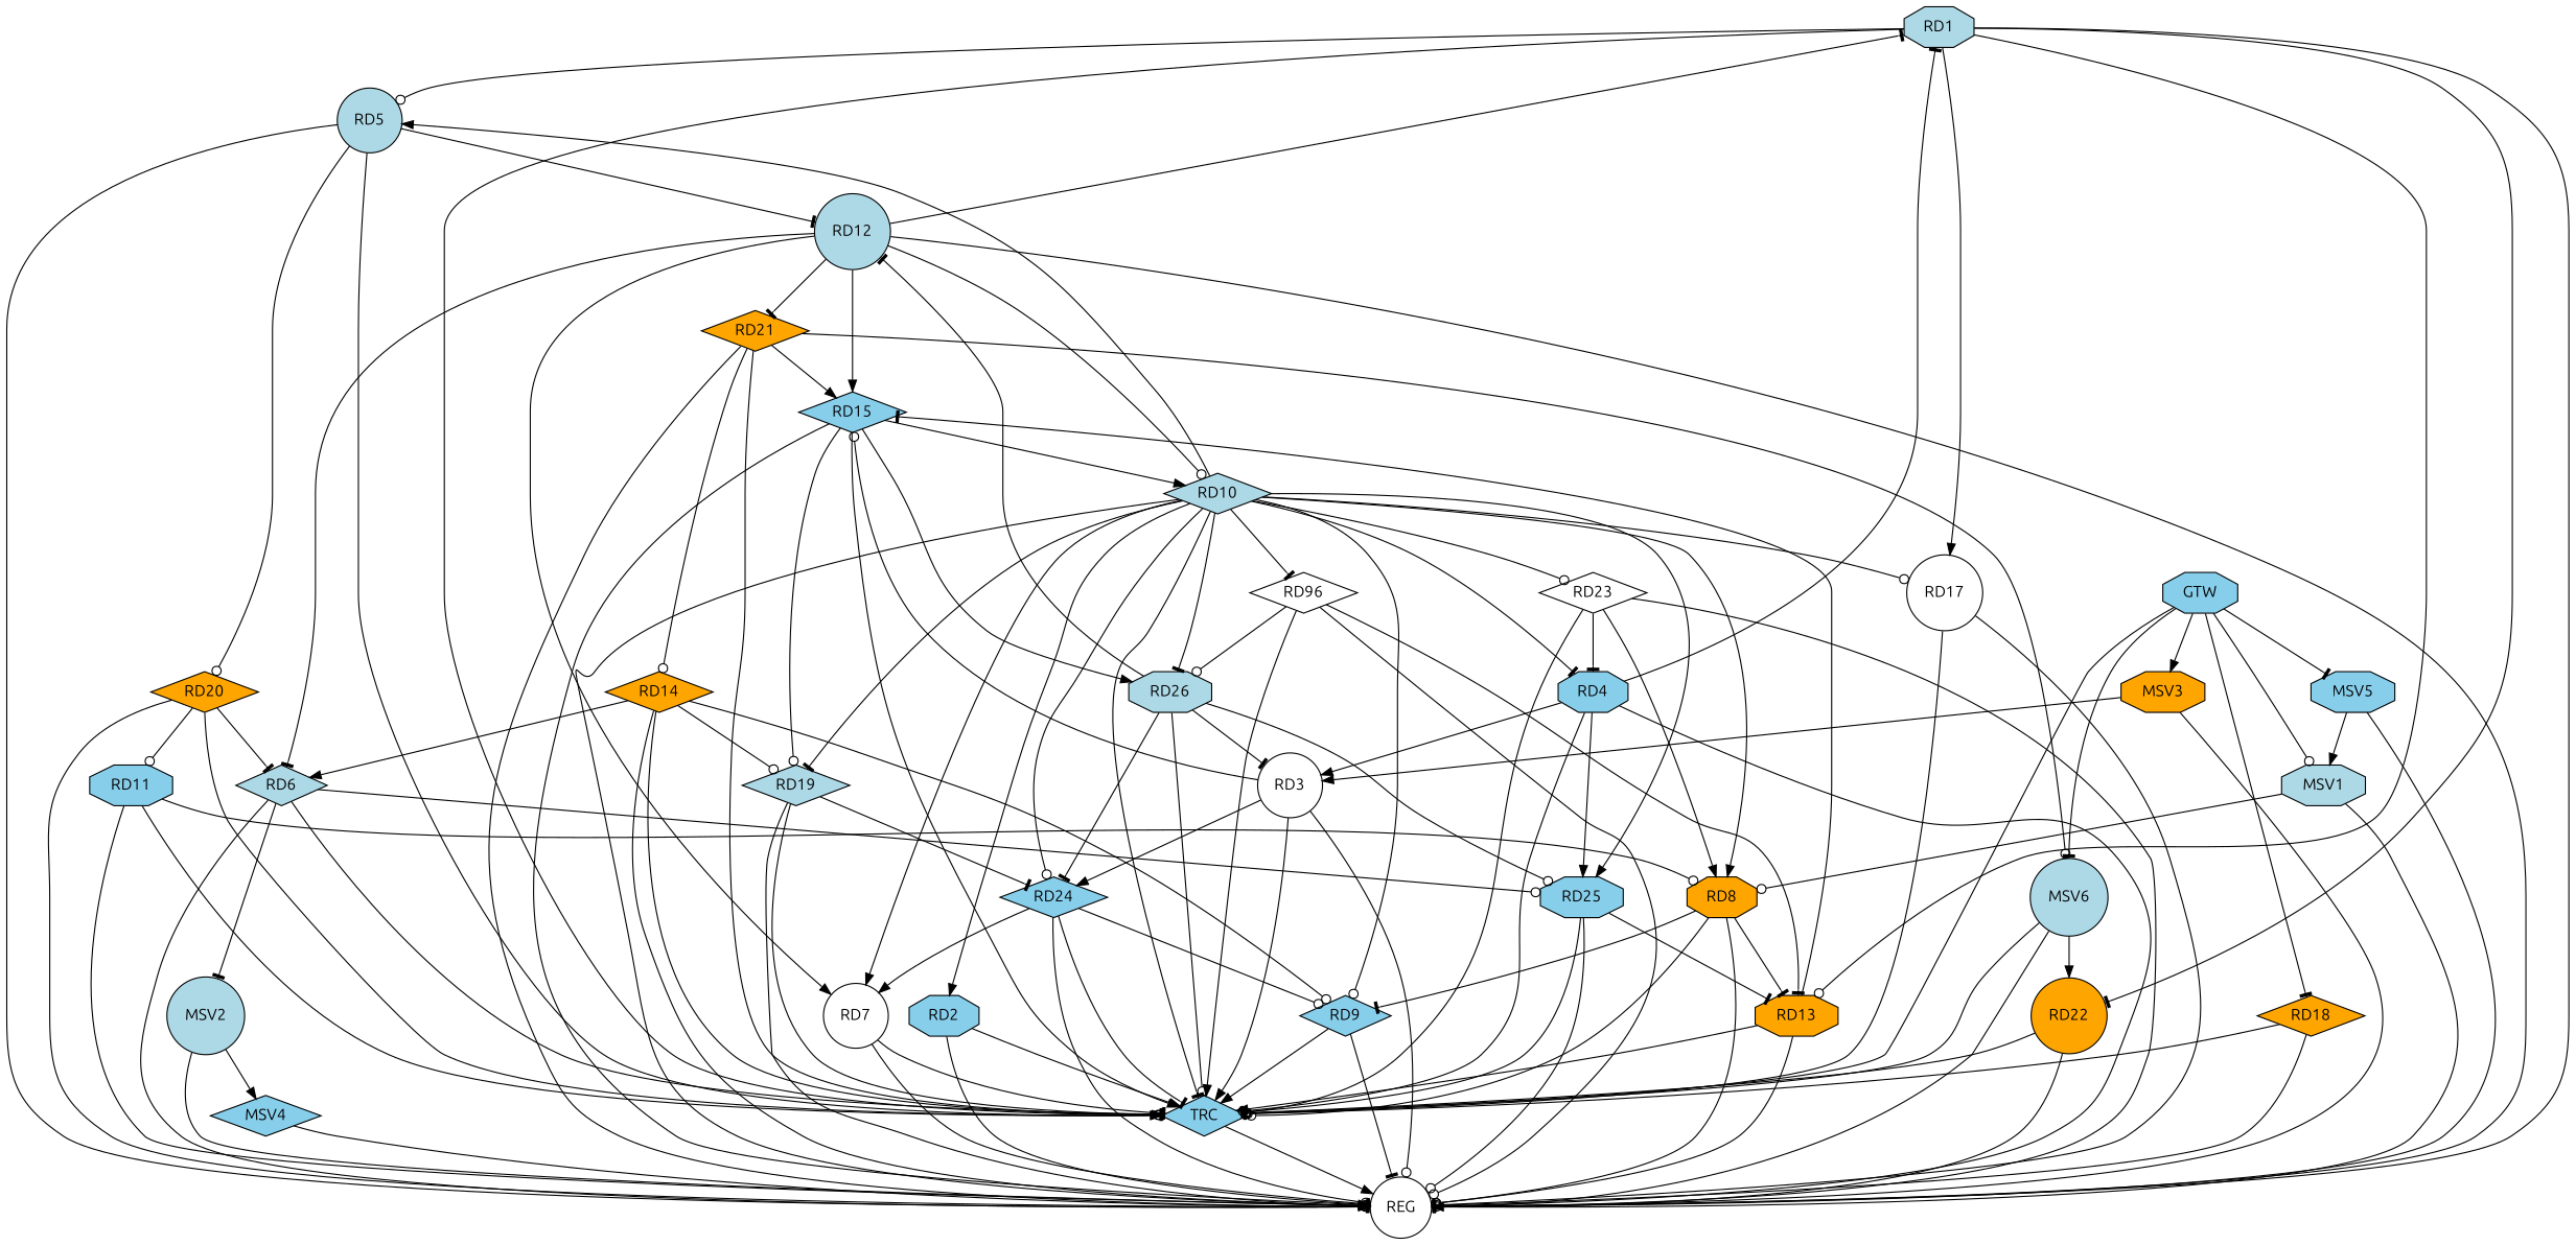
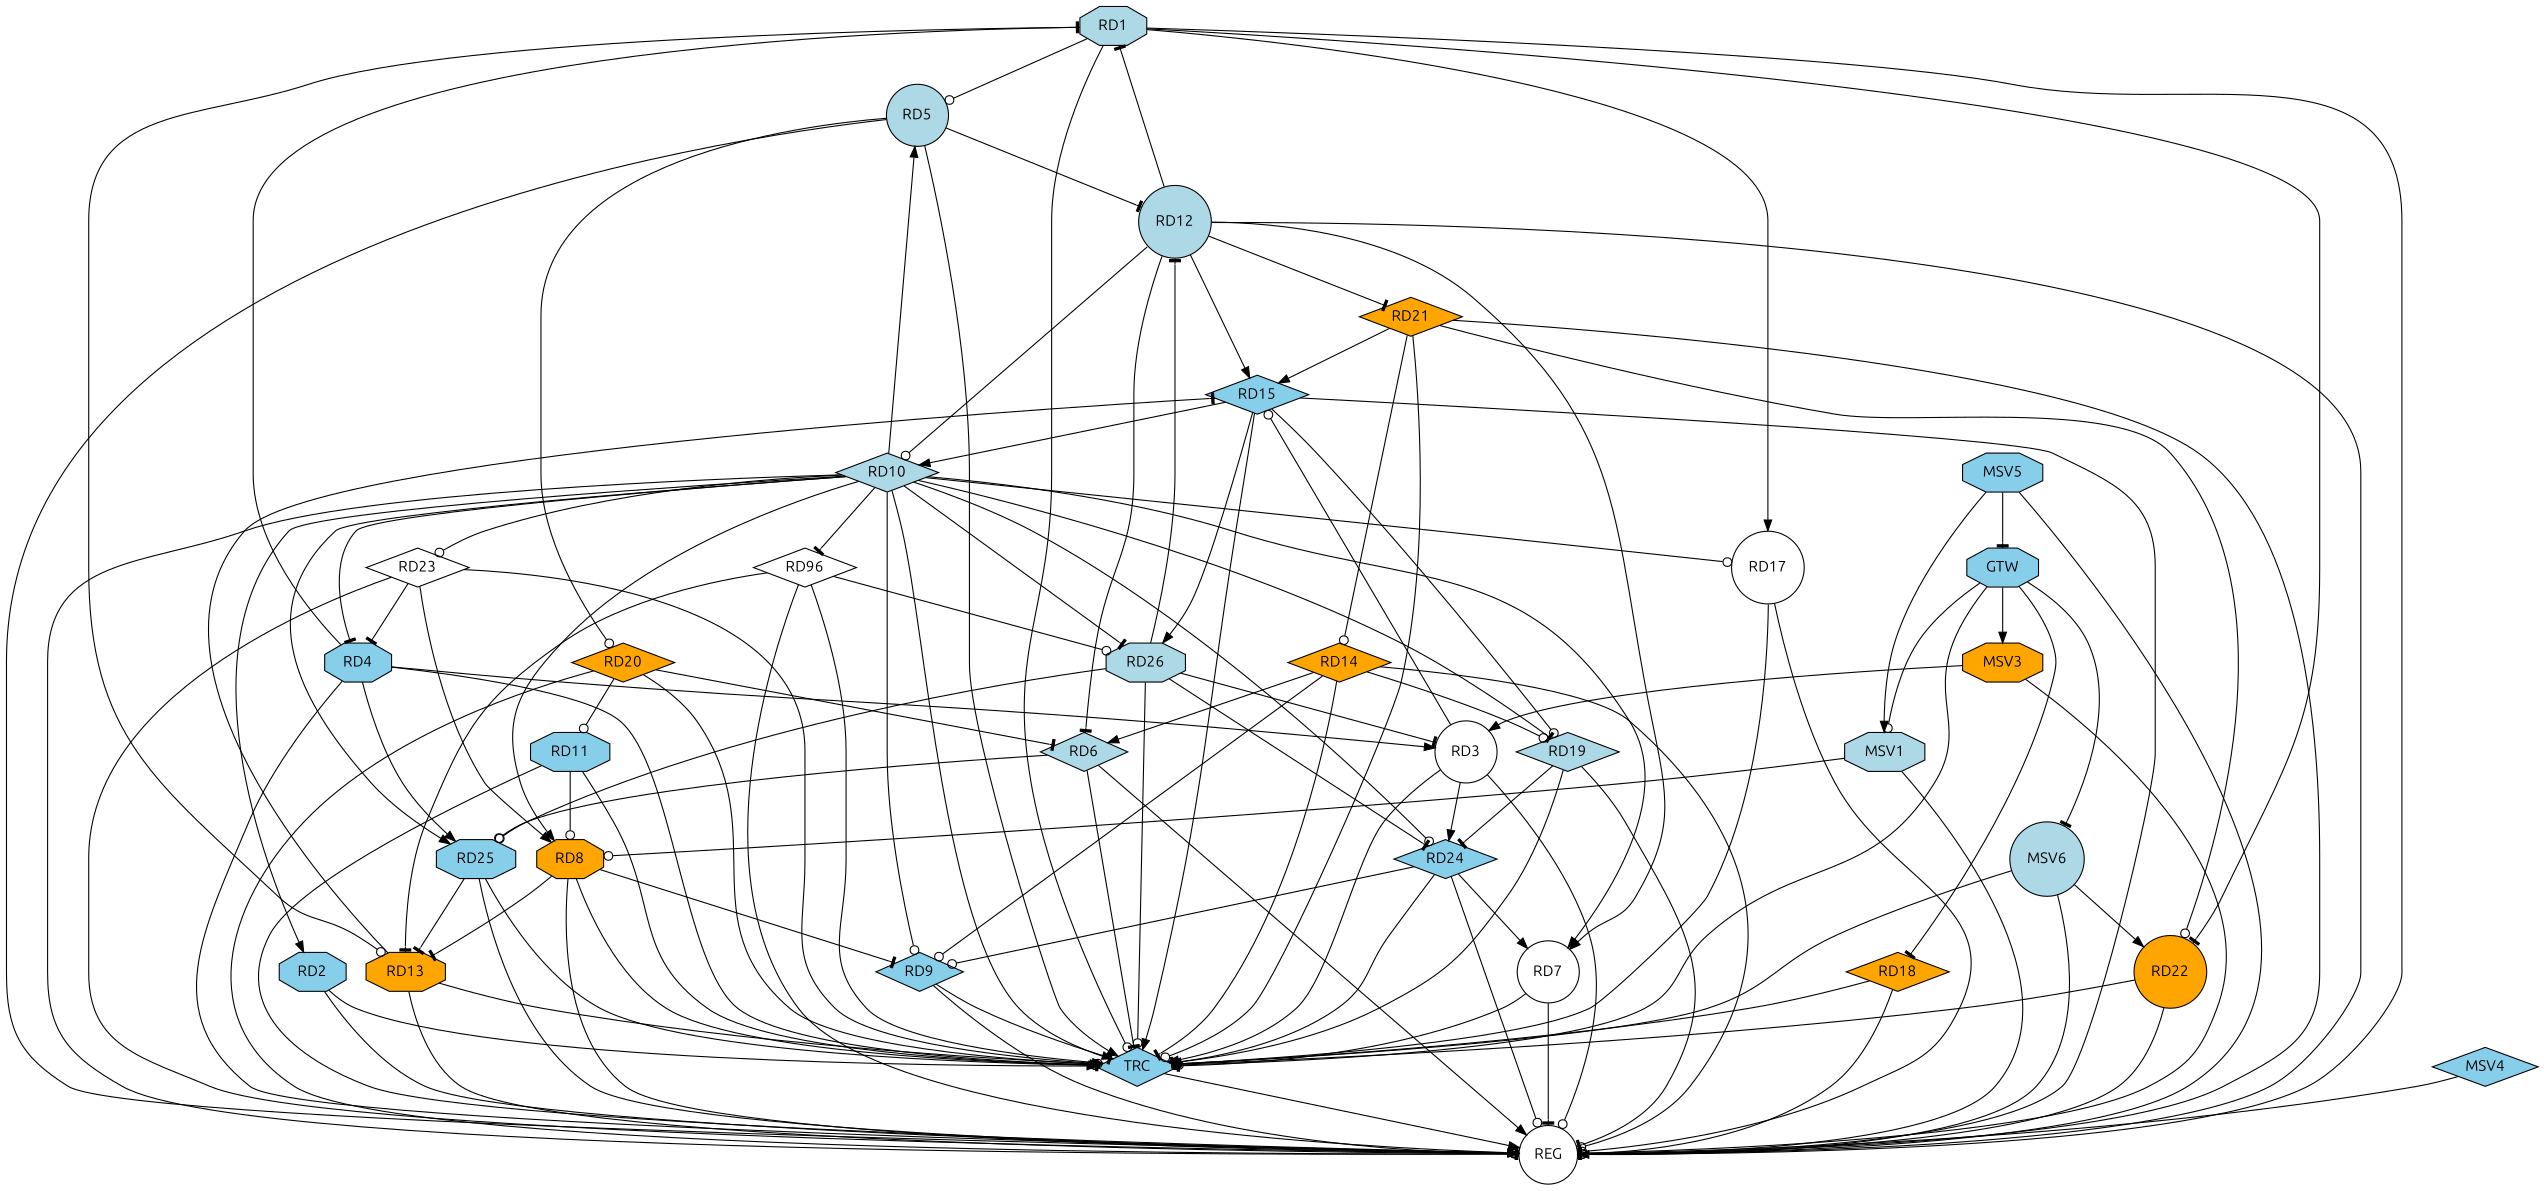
  strict digraph {
    fontname=Ubuntu
    node [fillcolor=skyblue fontname=Ubuntu shape=diamond style=filled]
    edge [arrowhead=tee fontname=Ubuntu]
    n1 [fillcolor=lightblue label=RD1 shape=octagon]
    n2 [fillcolor=lightblue label=RD5 shape=circle]
    n3 [fillcolor=orange label=RD13 shape=octagon]
    n4 [fillcolor=white label=RD17 shape=circle]
    n5 [fillcolor=orange label=RD22 shape=circle]
    n6 [fillcolor=white label=REG shape=circle]
    n7 [label=TRC]
    n8 [fillcolor=lightblue label=RD12 shape=circle]
    n9 [fillcolor=orange label=RD20]
    n10 [label=RD15]
    n11 [label=RD2 shape=octagon]
    n12 [fillcolor=white label=RD3 shape=circle]
    n13 [label=RD24]
    n14 [fillcolor=lightblue label=RD26 shape=octagon]
    n15 [fillcolor=lightblue label=RD19]
    n16 [fillcolor=lightblue label=RD10]
    n17 [fillcolor=white label=RD7 shape=circle]
    n18 [label=RD9]
    n19 [label=RD4 shape=octagon]
    n20 [label=RD25 shape=octagon]
    n21 [fillcolor=lightblue label=RD6]
    n22 [fillcolor=orange label=RD21]
    n23 [label=RD11 shape=octagon]
-   n24 [fillcolor=lightblue label=MSV2 shape=circle]
    n25 [label=MSV4]
    n26 [fillcolor=orange label=RD8 shape=octagon]
    n27 [fillcolor=white label=RD96]
    n28 [fillcolor=white label=RD23]
    n29 [fillcolor=orange label=RD14]
    n30 [fillcolor=orange label=RD18]
    n31 [label=GTW shape=octagon]
    n32 [fillcolor=lightblue label=MSV1 shape=octagon]
    n33 [fillcolor=orange label=MSV3 shape=octagon]
    n34 [label=MSV5 shape=octagon]
    n35 [fillcolor=lightblue label=MSV6 shape=circle]
    n1 -> n2 [arrowhead=odot]
    n1 -> n3 [arrowhead=odot]
    n1 -> n4 [arrowhead=normal]
    n1 -> n5
    n1 -> n6
    n1 -> n7 [arrowhead=odot]
    n2 -> n6 [arrowhead=odot]
    n2 -> n7 [arrowhead=normal]
    n2 -> n8
    n2 -> n9 [arrowhead=odot]
    n3 -> n6 [arrowhead=odot]
    n3 -> n7 [arrowhead=normal]
    n3 -> n10
    n4 -> n6 [arrowhead=odot]
    n4 -> n7
    n5 -> n6
    n5 -> n7 [arrowhead=odot]
    n7 -> n6 [arrowhead=normal]
    n8 -> n1
    n8 -> n6
    n8 -> n10 [arrowhead=normal]
    n8 -> n16 [arrowhead=odot]
    n8 -> n17 [arrowhead=normal]
    n8 -> n21
    n8 -> n22
    n9 -> n6
    n9 -> n7 [arrowhead=normal]
    n9 -> n21
    n9 -> n23 [arrowhead=odot]
    n10 -> n6 [arrowhead=odot]
    n10 -> n7 [arrowhead=normal]
    n10 -> n14 [arrowhead=normal]
    n10 -> n15 [arrowhead=odot]
    n10 -> n16 [arrowhead=normal]
    n11 -> n6 [arrowhead=normal]
    n11 -> n7 [arrowhead=normal]
    n12 -> n6 [arrowhead=odot]
    n12 -> n7 [arrowhead=normal]
    n12 -> n10 [arrowhead=odot]
    n12 -> n13 [arrowhead=normal]
    n13 -> n6 [arrowhead=odot]
    n13 -> n7
    n13 -> n17 [arrowhead=normal]
    n13 -> n18 [arrowhead=odot]
    n14 -> n7 [arrowhead=odot]
    n14 -> n8
    n14 -> n12
    n14 -> n13
    n14 -> n20 [arrowhead=odot]
    n15 -> n6
    n15 -> n7 [arrowhead=normal]
    n15 -> n13
    n16 -> n2 [arrowhead=normal]
    n16 -> n4 [arrowhead=odot]
    n16 -> n6
    n16 -> n7
    n16 -> n11 [arrowhead=normal]
    n16 -> n13 [arrowhead=odot]
    n16 -> n14
    n16 -> n15
    n16 -> n17 [arrowhead=normal]
    n16 -> n18 [arrowhead=odot]
    n16 -> n19
    n16 -> n20 [arrowhead=normal]
    n16 -> n26 [arrowhead=normal]
    n16 -> n27
    n16 -> n28 [arrowhead=odot]
    n17 -> n6
    n17 -> n7
    n18 -> n6
    n18 -> n7 [arrowhead=normal]
    n19 -> n1
    n19 -> n6
    n19 -> n7 [arrowhead=odot]
    n19 -> n12 [arrowhead=normal]
    n19 -> n20 [arrowhead=normal]
    n20 -> n3
    n20 -> n6 [arrowhead=odot]
    n20 -> n7
    n21 -> n6 [arrowhead=normal]
    n21 -> n7
    n21 -> n20 [arrowhead=odot]
-   n21 -> n24
-   n22 -> n35 [arrowhead=odot]
+   n22 -> n5 [arrowhead=odot]
    n22 -> n6
    n22 -> n7 [arrowhead=odot]
    n22 -> n10 [arrowhead=normal]
    n22 -> n29 [arrowhead=odot]
    n23 -> n6 [arrowhead=normal]
    n23 -> n7 [arrowhead=normal]
    n23 -> n26 [arrowhead=odot]
-   n24 -> n6 [arrowhead=normal]
-   n24 -> n25 [arrowhead=normal]
    n25 -> n6
    n26 -> n3
    n26 -> n6 [arrowhead=odot]
    n26 -> n7 [arrowhead=odot]
    n26 -> n18
    n27 -> n3
    n27 -> n6 [arrowhead=odot]
    n27 -> n7 [arrowhead=normal]
    n27 -> n14 [arrowhead=odot]
    n28 -> n6 [arrowhead=normal]
    n28 -> n7 [arrowhead=odot]
    n28 -> n19
    n28 -> n26 [arrowhead=normal]
    n29 -> n6 [arrowhead=odot]
    n29 -> n7
    n29 -> n15 [arrowhead=odot]
    n29 -> n18 [arrowhead=odot]
    n29 -> n21 [arrowhead=normal]
    n30 -> n6
    n30 -> n7 [arrowhead=odot]
    n31 -> n7 [arrowhead=odot]
    n31 -> n30
    n31 -> n32 [arrowhead=odot]
    n31 -> n33 [arrowhead=normal]
-   n31 -> n34
+   n34 -> n31
    n31 -> n35
    n32 -> n6
    n32 -> n26 [arrowhead=odot]
    n33 -> n6
    n33 -> n12 [arrowhead=normal]
    n34 -> n6 [arrowhead=odot]
    n34 -> n32 [arrowhead=normal]
    n35 -> n5 [arrowhead=normal]
    n35 -> n6 [arrowhead=normal]
    n35 -> n7
  }
